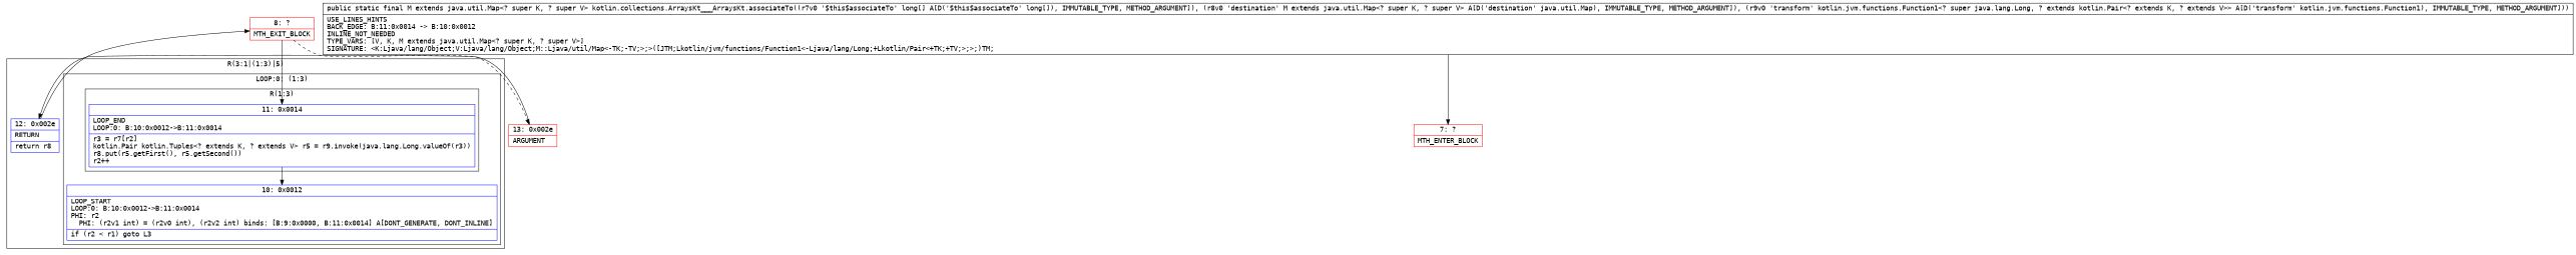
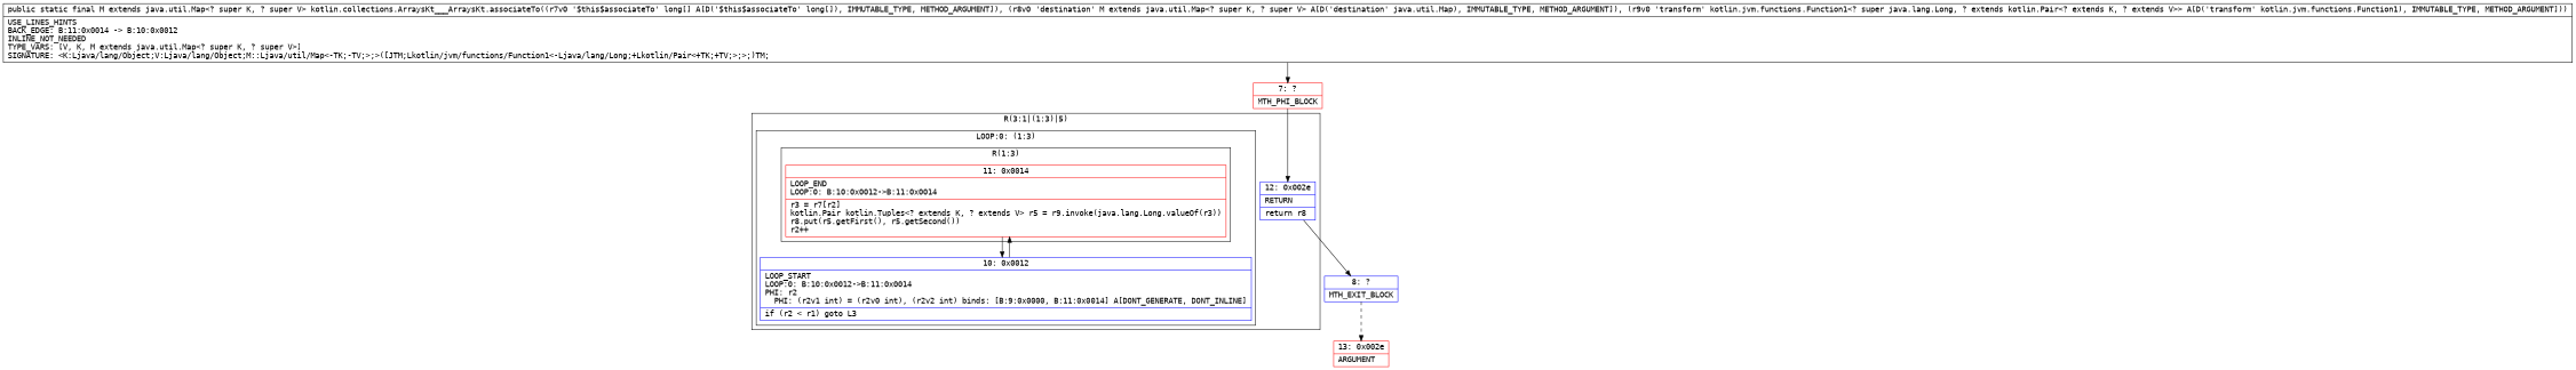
  digraph {
    fontname="DejaVu Sans Mono"
    node [color=blue fontname="DejaVu Sans Mono" shape=record]
    edge [fontname="DejaVu Sans Mono"]
-   n1 [label="{11\:\ 0x0014|LOOP_END\lLOOP:0: B:10:0x0012\-\>B:11:0x0014\l|r3 = r7[r2]\lkotlin.Pair kotlin.Tuples\<? extends K, ? extends V\> r5 = r9.invoke(java.lang.Long.valueOf(r3))\lr8.put(r5.getFirst(), r5.getSecond())\lr2++\l}"]
+   n1 [color=red label="{11\:\ 0x0014|LOOP_END\lLOOP:0: B:10:0x0012\-\>B:11:0x0014\l|r3 = r7[r2]\lkotlin.Pair kotlin.Tuples\<? extends K, ? extends V\> r5 = r9.invoke(java.lang.Long.valueOf(r3))\lr8.put(r5.getFirst(), r5.getSecond())\lr2++\l}"]
    n2 [label="{10\:\ 0x0012|LOOP_START\lLOOP:0: B:10:0x0012\-\>B:11:0x0014\lPHI: r2 \l  PHI: (r2v1 int) = (r2v0 int), (r2v2 int) binds: [B:9:0x0000, B:11:0x0014] A[DONT_GENERATE, DONT_INLINE]\l|if (r2 \< r1) goto L3\l}"]
    n3 [label="{12\:\ 0x002e|RETURN\l|return r8\l}"]
-   n4 [color=red label="{8\:\ ?|MTH_EXIT_BLOCK\l}"]
+   n4 [label="{8\:\ ?|MTH_EXIT_BLOCK\l}"]
    n5 [color=red label="{13\:\ 0x002e|ARGUMENT\l}"]
-   n6 [color=red label="{7\:\ ?|MTH_ENTER_BLOCK\l}"]
+   n6 [color=red label="{7\:\ ?|MTH_PHI_BLOCK\l}"]
    n7 [label="{public static final M extends java.util.Map\<? super K, ? super V\> kotlin.collections.ArraysKt___ArraysKt.associateTo((r7v0 '$this$associateTo' long[] A[D('$this$associateTo' long[]), IMMUTABLE_TYPE, METHOD_ARGUMENT]), (r8v0 'destination' M extends java.util.Map\<? super K, ? super V\> A[D('destination' java.util.Map), IMMUTABLE_TYPE, METHOD_ARGUMENT]), (r9v0 'transform' kotlin.jvm.functions.Function1\<? super java.lang.Long, ? extends kotlin.Pair\<? extends K, ? extends V\>\> A[D('transform' kotlin.jvm.functions.Function1), IMMUTABLE_TYPE, METHOD_ARGUMENT]))  | USE_LINES_HINTS\lBACK_EDGE: B:11:0x0014 \-\> B:10:0x0012\lINLINE_NOT_NEEDED\lTYPE_VARS: [V, K, M extends java.util.Map\<? super K, ? super V\>]\lSIGNATURE: \<K:Ljava\/lang\/Object;V:Ljava\/lang\/Object;M::Ljava\/util\/Map\<\-TK;\-TV;\>;\>([JTM;Lkotlin\/jvm\/functions\/Function1\<\-Ljava\/lang\/Long;+Lkotlin\/Pair\<+TK;+TV;\>;\>;)TM;\l}" color=""]
    subgraph cluster_1 {
      label="R(3:1|(1:3)|5)"
      n3
      subgraph cluster_2 {
        label="LOOP:0: (1:3)"
        n2
        subgraph cluster_3 {
          label="R(1:3)"
          n1
        }
      }
    }
    n1 -> n2
-   n4 -> n1
+   n2 -> n1
    n3 -> n4
    n4 -> n5 [style=dashed]
-   n5 -> n3
+   n6 -> n3
    n7 -> n6
  }
